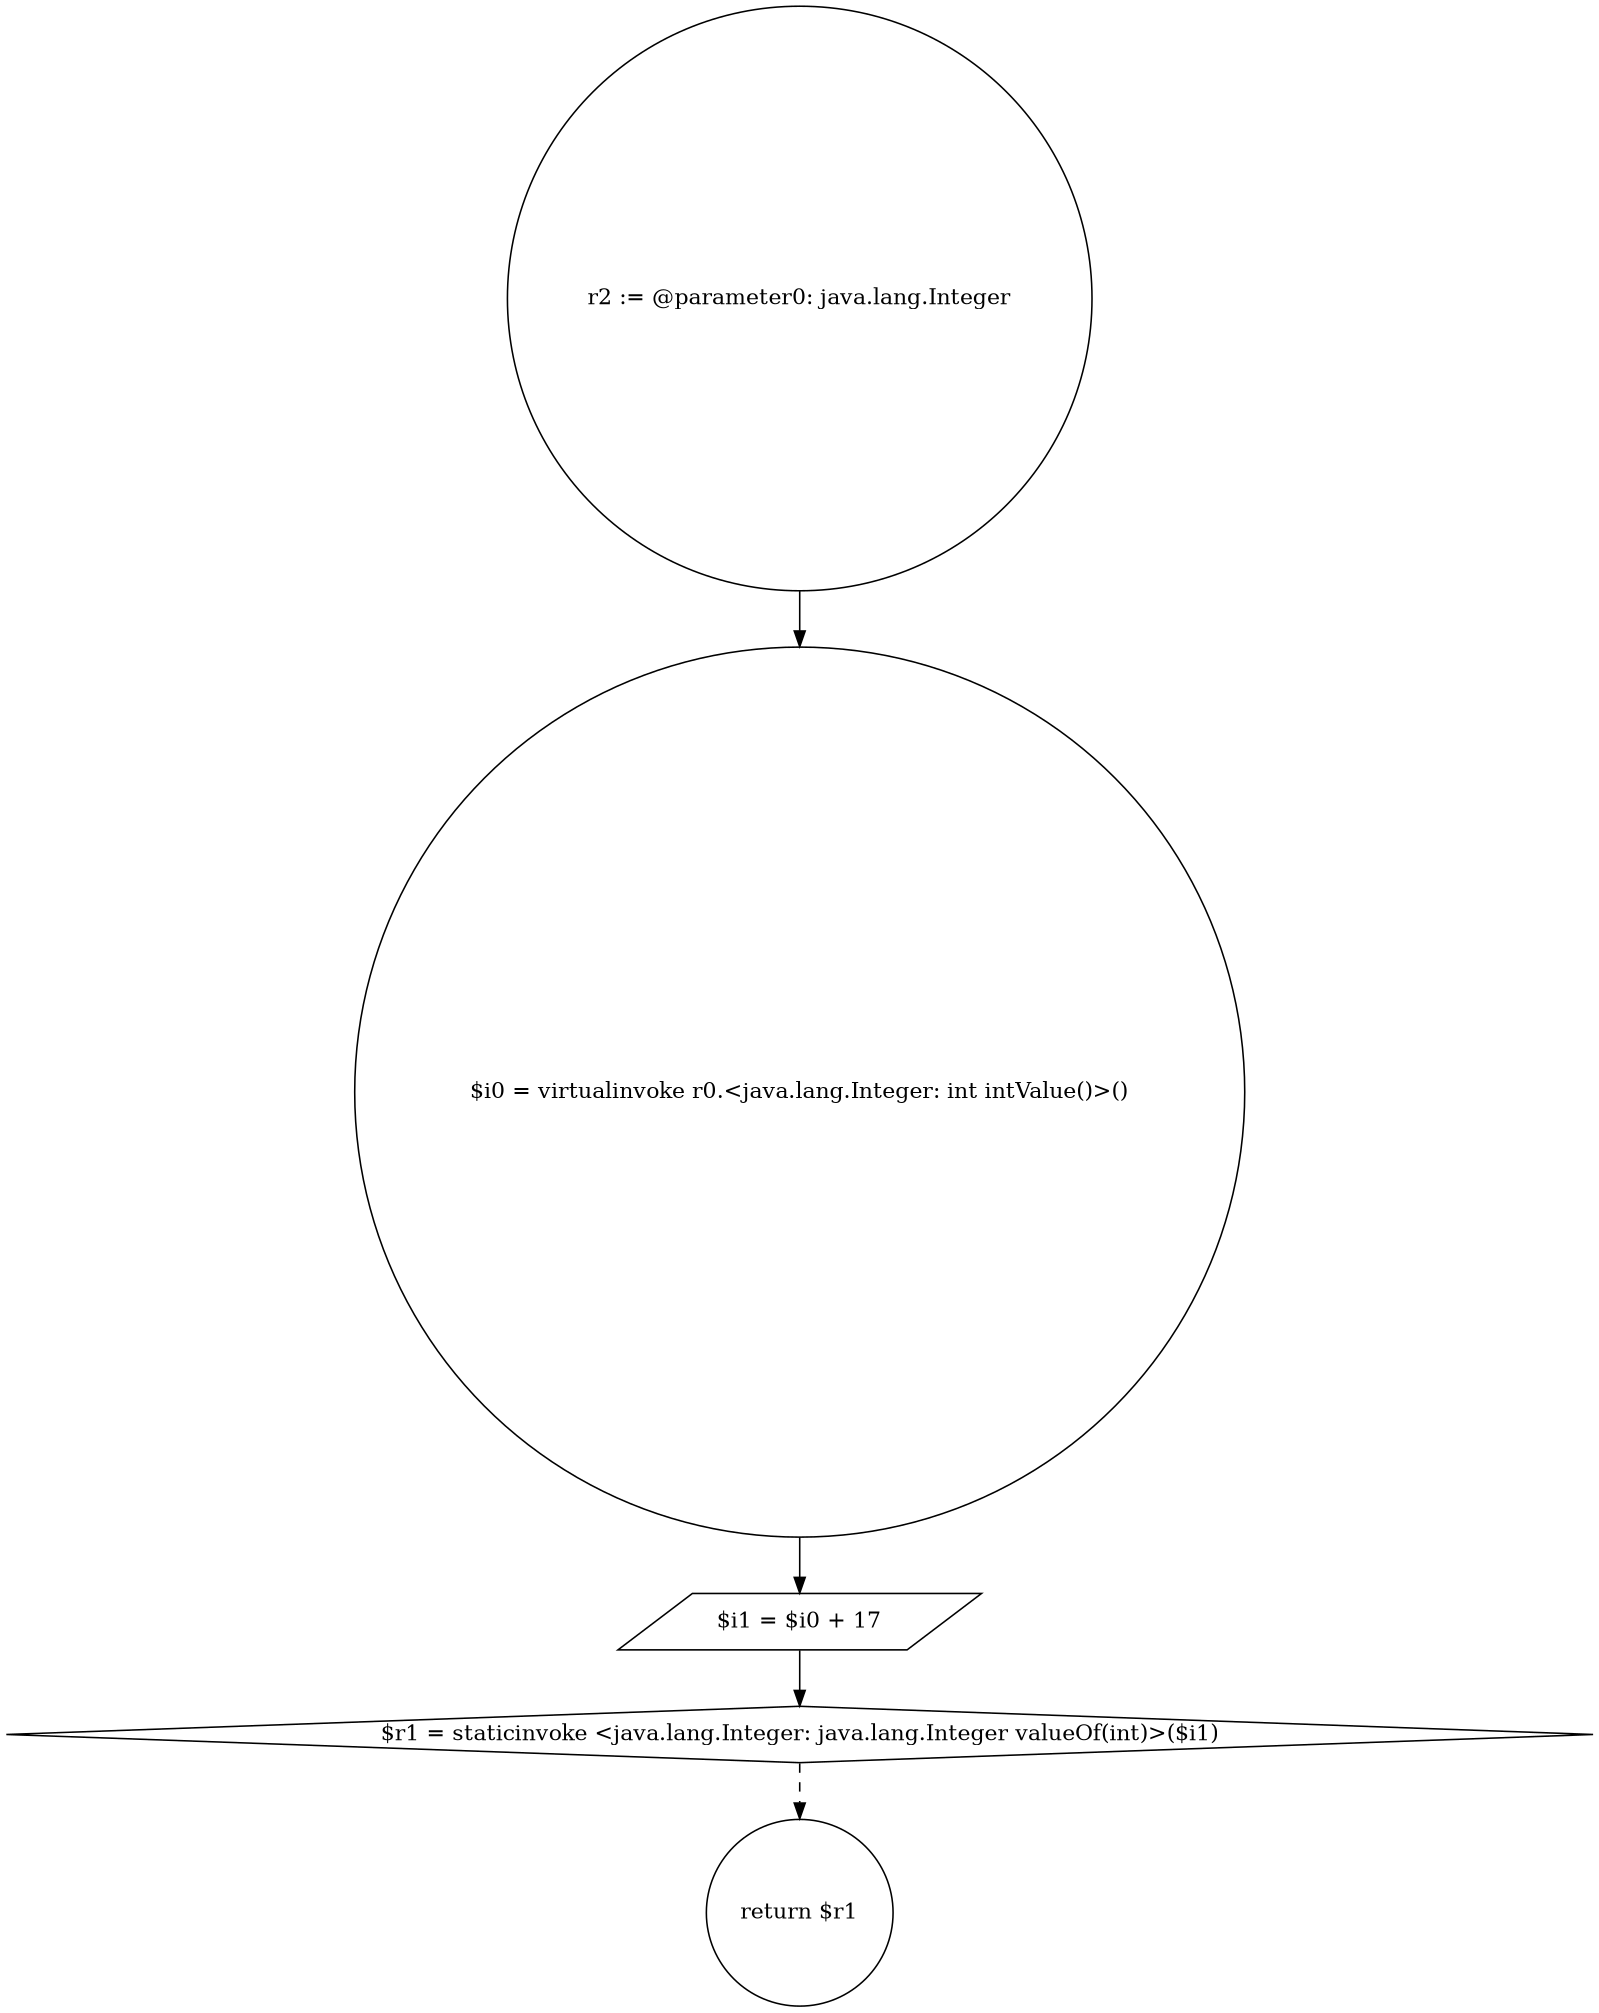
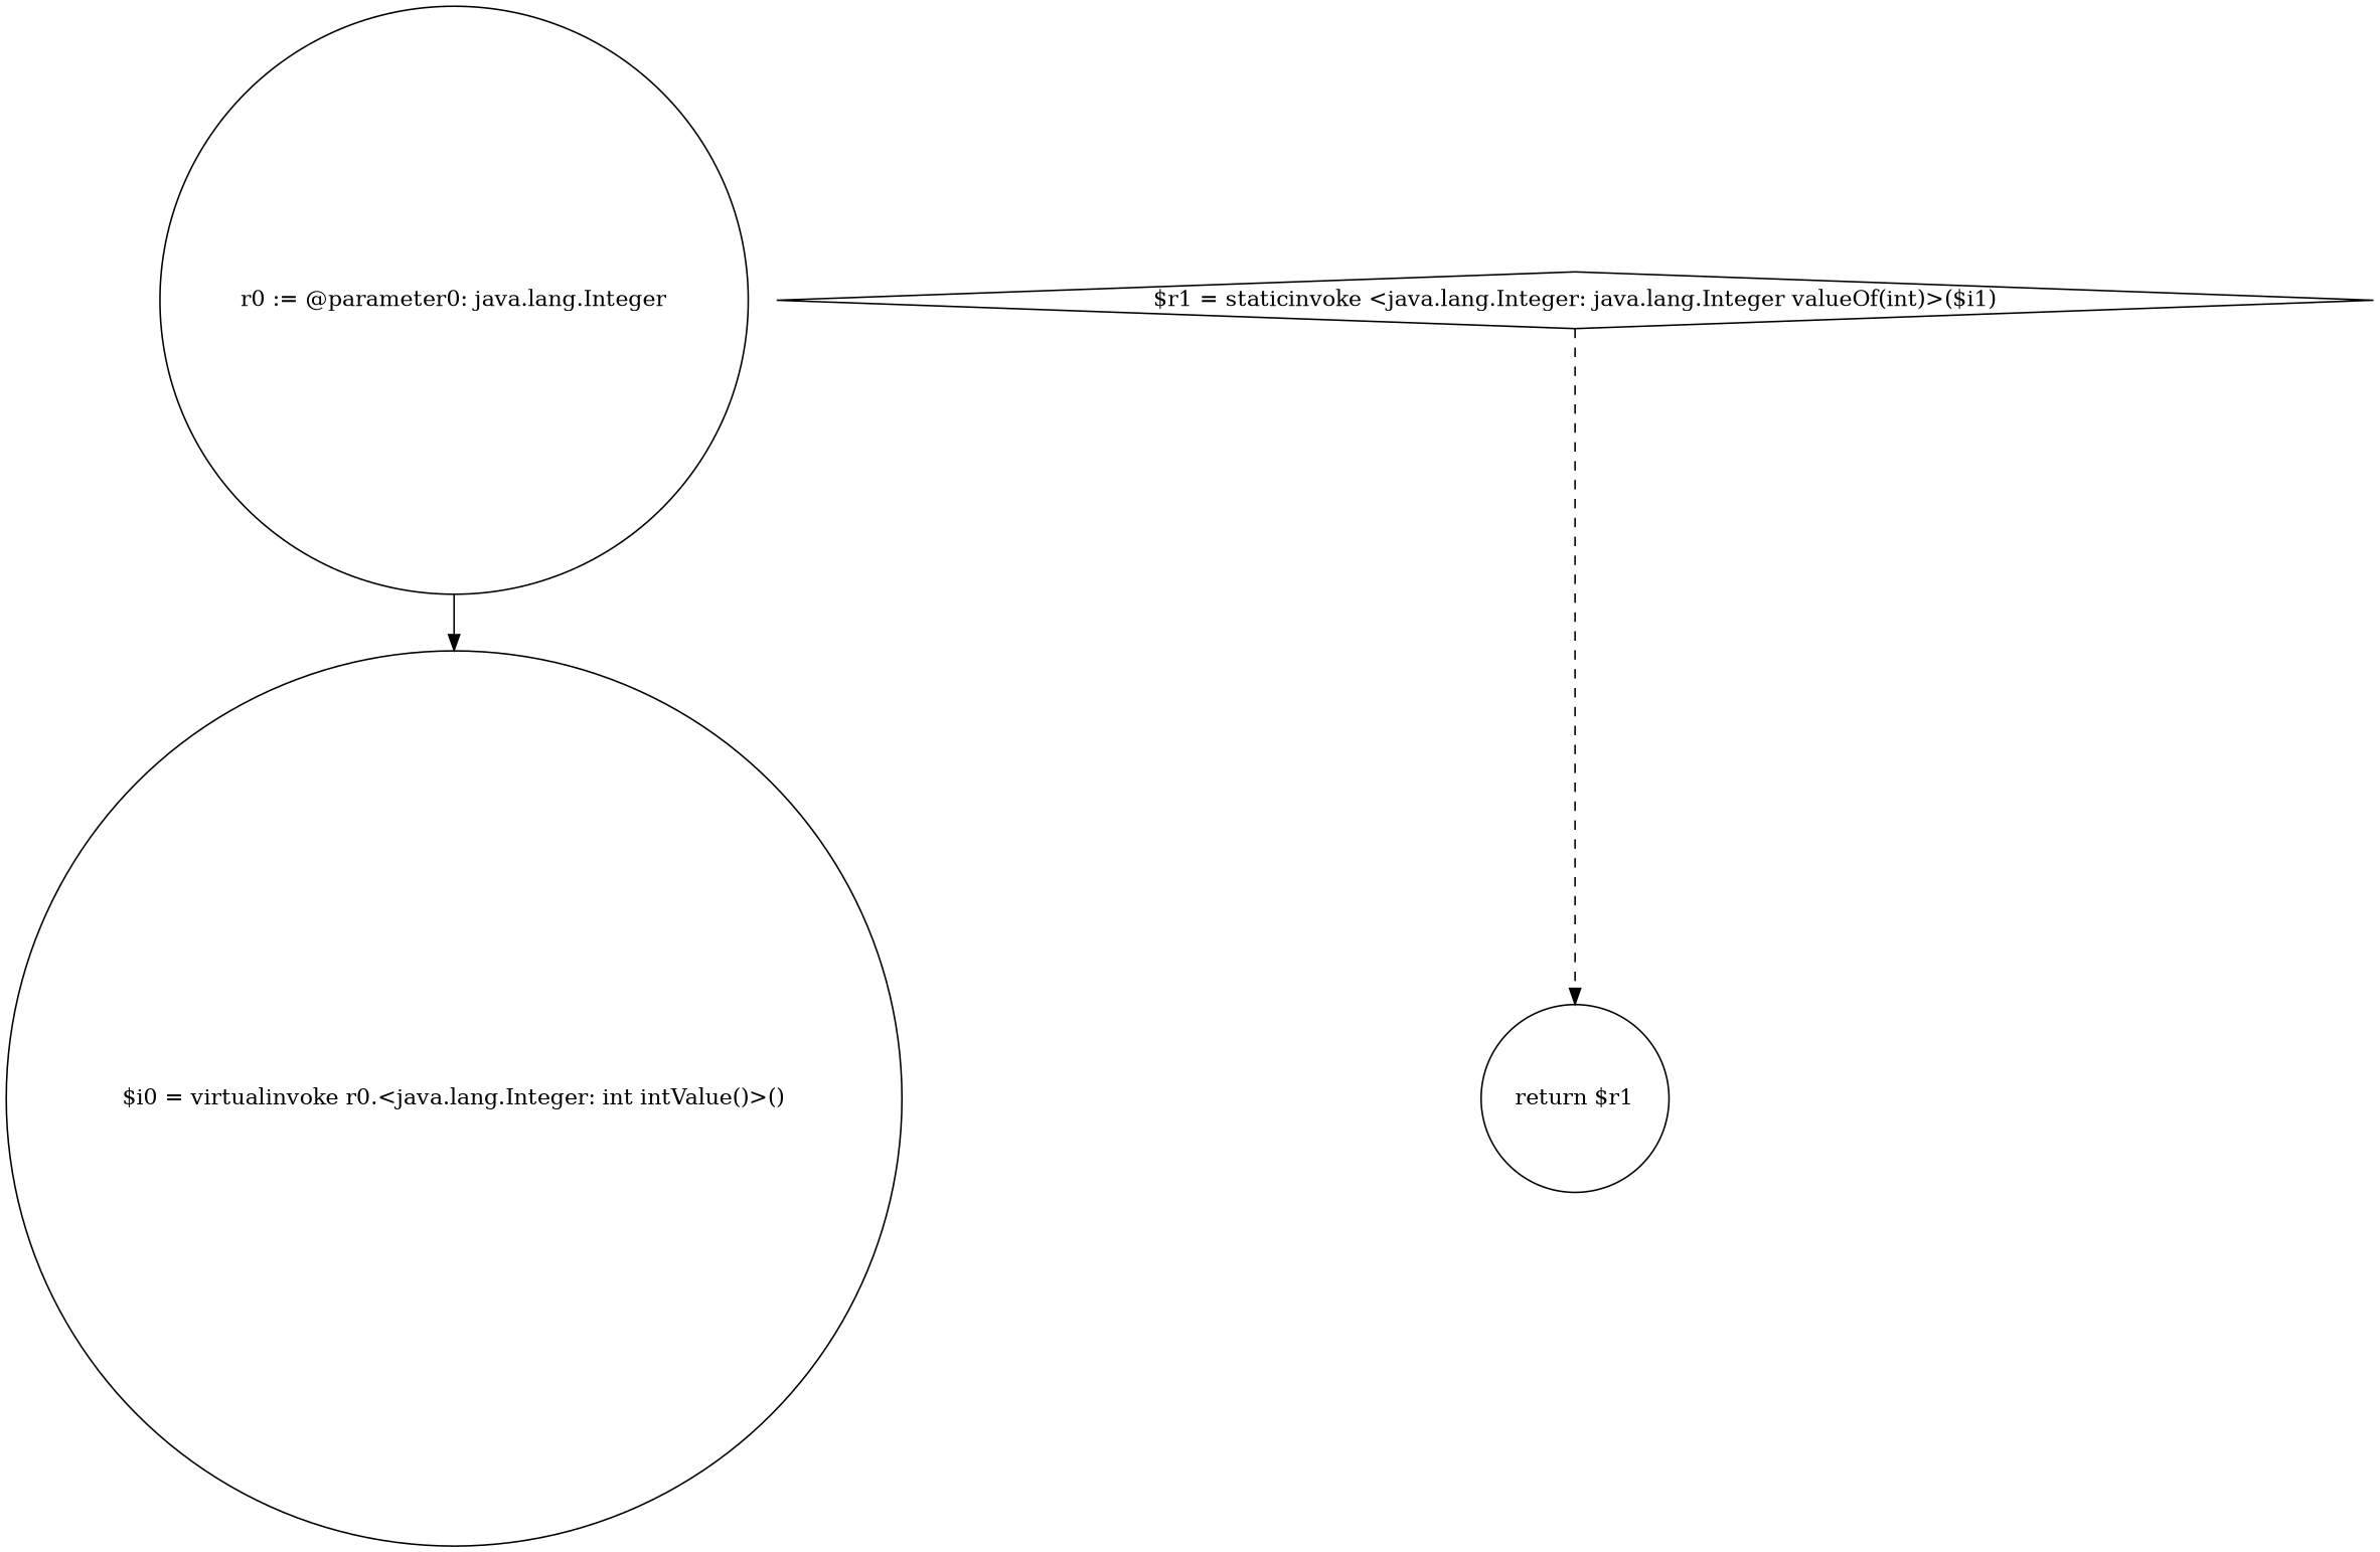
  digraph {
    node [shape=circle]
    edge [style=solid]
-   "r0 := @parameter0: java.lang.Integer" [label="r2 := @parameter0: java.lang.Integer"]
+   "r0 := @parameter0: java.lang.Integer"
    "$i0 = virtualinvoke r0.<java.lang.Integer: int intValue()>()"
-   "$i1 = $i0 + 17" [shape=parallelogram]
    "$r1 = staticinvoke <java.lang.Integer: java.lang.Integer valueOf(int)>($i1)" [shape=diamond]
    "return $r1"
    "r0 := @parameter0: java.lang.Integer" -> "$i0 = virtualinvoke r0.<java.lang.Integer: int intValue()>()"
-   "$i0 = virtualinvoke r0.<java.lang.Integer: int intValue()>()" -> "$i1 = $i0 + 17"
-   "$i1 = $i0 + 17" -> "$r1 = staticinvoke <java.lang.Integer: java.lang.Integer valueOf(int)>($i1)"
    "$r1 = staticinvoke <java.lang.Integer: java.lang.Integer valueOf(int)>($i1)" -> "return $r1" [style=dashed]
  }
